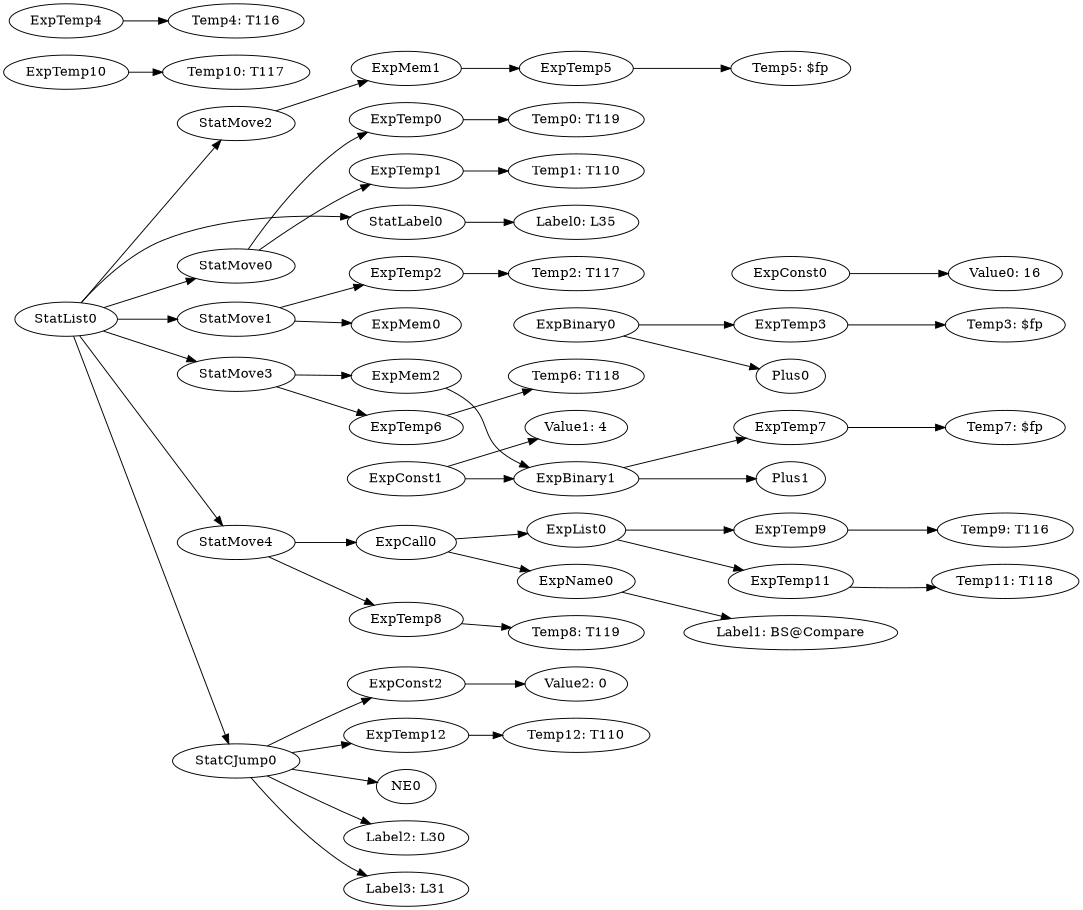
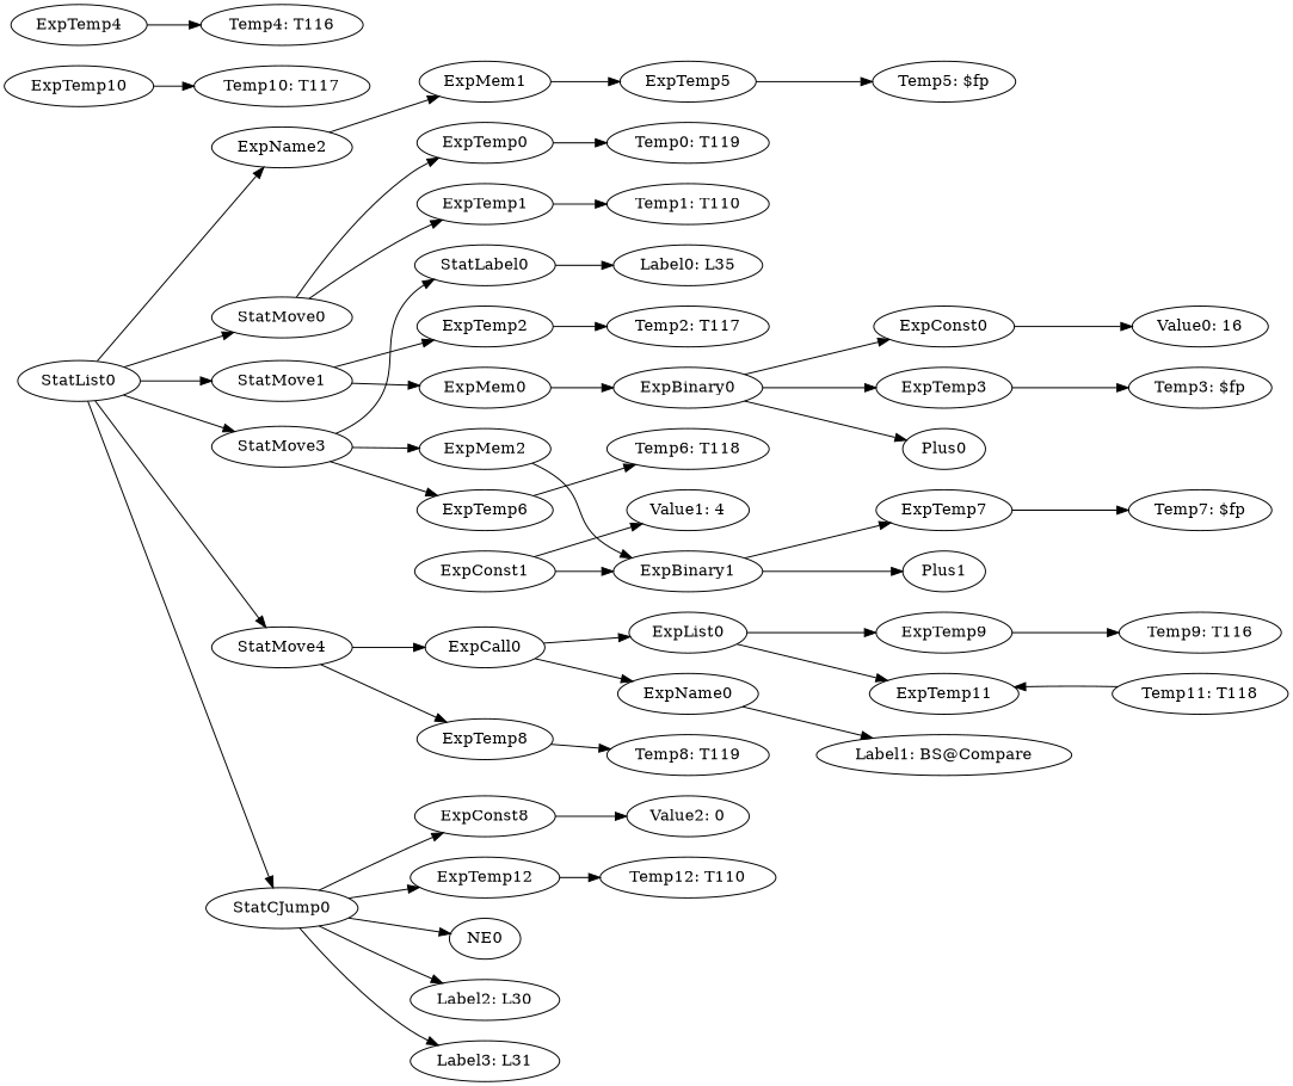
  digraph {
    ordering=out
    rankdir=LR
-   ExpConst2
+   ExpConst2 [label=ExpConst8]
    "Value2: 0"
    ExpList0
    ExpTemp9
    ExpTemp11
    "Temp9: T116"
    ExpTemp10
    "Temp10: T117"
    "Temp11: T118"
    ExpName0
    "Label1: BS@Compare"
    ExpConst1
    "Value1: 4"
    ExpBinary1
    ExpConst0
    "Value0: 16"
    ExpMem1
    ExpTemp5
    "Temp5: $fp"
    ExpTemp3
    "Temp3: $fp"
    ExpTemp2
    "Temp2: T117"
-   StatMove2
+   StatMove2 [label=ExpName2]
    ExpTemp4
    "Temp4: T116"
    StatLabel0
    "Label0: L35"
    StatList0
    StatMove0
    StatMove1
    StatMove3
    StatMove4
    StatCJump0
    ExpTemp0
    ExpTemp1
    ExpMem0
    ExpMem2
    ExpTemp6
    ExpCall0
    ExpTemp8
    ExpTemp12
    NE0
    "Label2: L30"
    "Label3: L31"
    "Temp0: T119"
    "Temp1: T110"
    ExpBinary0
    "Temp6: T118"
    "Temp8: T119"
    "Temp12: T110"
    ExpTemp7
    Plus1
    "Temp7: $fp"
    Plus0
    ExpConst2 -> "Value2: 0"
    ExpList0 -> ExpTemp9
    ExpList0 -> ExpTemp11
    ExpTemp9 -> "Temp9: T116"
-   ExpTemp11 -> "Temp11: T118"
+   "Temp11: T118" -> ExpTemp11
    ExpTemp10 -> "Temp10: T117"
    ExpName0 -> "Label1: BS@Compare"
    ExpConst1 -> "Value1: 4"
    ExpConst1 -> ExpBinary1
    ExpBinary1 -> ExpTemp7
    ExpBinary1 -> Plus1
    ExpConst0 -> "Value0: 16"
    ExpMem1 -> ExpTemp5
    ExpTemp5 -> "Temp5: $fp"
    ExpTemp3 -> "Temp3: $fp"
    ExpTemp2 -> "Temp2: T117"
    StatMove2 -> ExpMem1
    ExpTemp4 -> "Temp4: T116"
    StatLabel0 -> "Label0: L35"
    StatList0 -> StatMove2
-   StatList0 -> StatLabel0
+   StatMove3 -> StatLabel0
    StatList0 -> StatMove0
    StatList0 -> StatMove1
    StatList0 -> StatMove3
    StatList0 -> StatMove4
    StatList0 -> StatCJump0
    StatMove0 -> ExpTemp0
    StatMove0 -> ExpTemp1
    StatMove1 -> ExpTemp2
    StatMove1 -> ExpMem0
    StatMove3 -> ExpMem2
    StatMove3 -> ExpTemp6
    StatMove4 -> ExpCall0
    StatMove4 -> ExpTemp8
    StatCJump0 -> ExpConst2
    StatCJump0 -> ExpTemp12
    StatCJump0 -> NE0
    StatCJump0 -> "Label2: L30"
    StatCJump0 -> "Label3: L31"
    ExpTemp0 -> "Temp0: T119"
    ExpTemp1 -> "Temp1: T110"
+   ExpMem0 -> ExpBinary0
    ExpMem2 -> ExpBinary1
    ExpTemp6 -> "Temp6: T118"
    ExpCall0 -> ExpList0
    ExpCall0 -> ExpName0
    ExpTemp8 -> "Temp8: T119"
    ExpTemp12 -> "Temp12: T110"
+   ExpBinary0 -> ExpConst0
    ExpBinary0 -> ExpTemp3
    ExpBinary0 -> Plus0
    ExpTemp7 -> "Temp7: $fp"
  }
